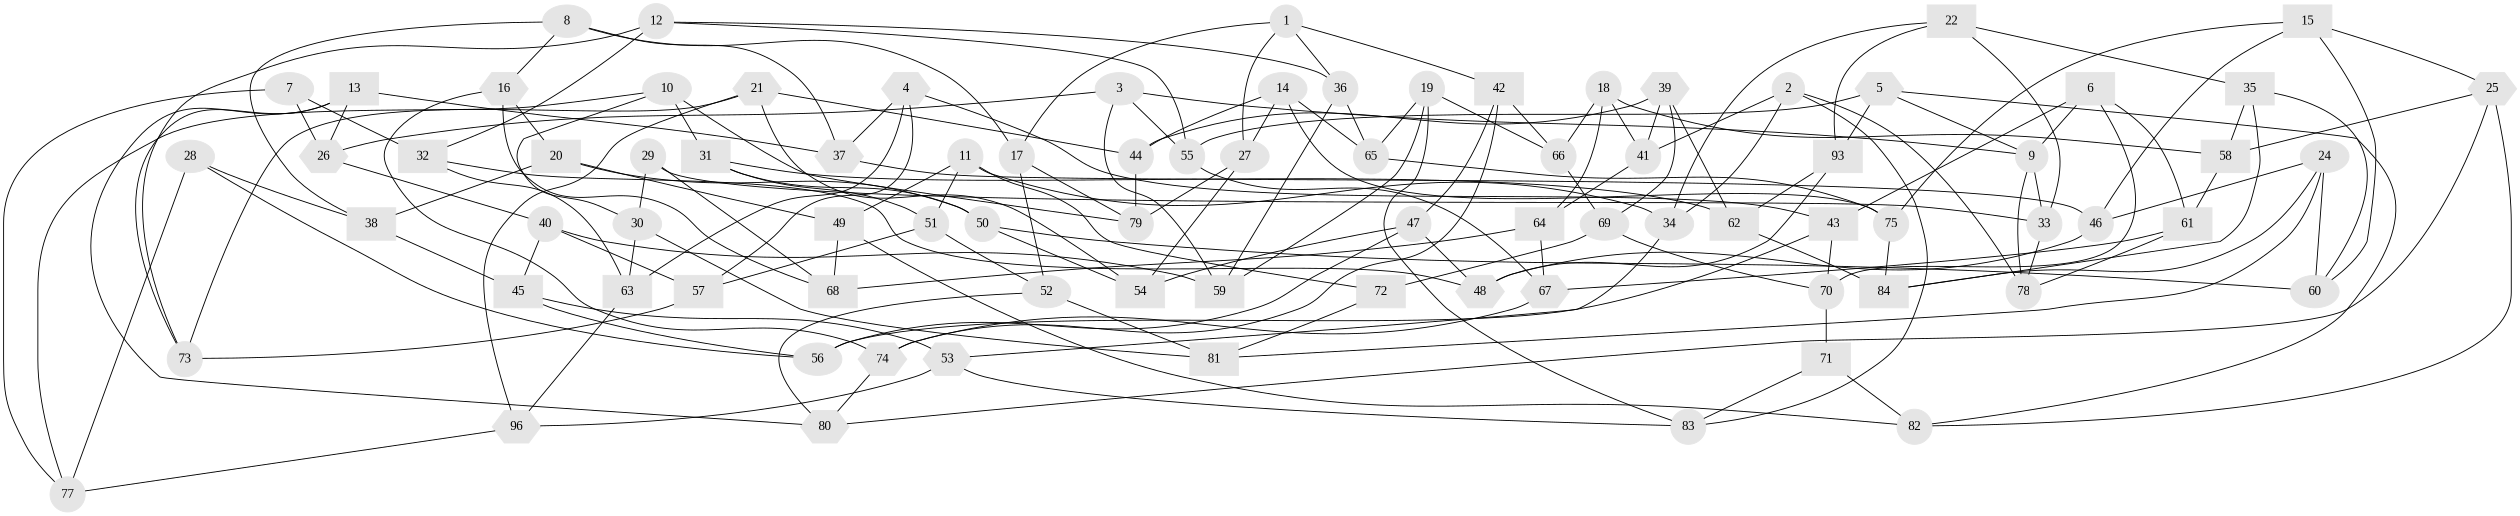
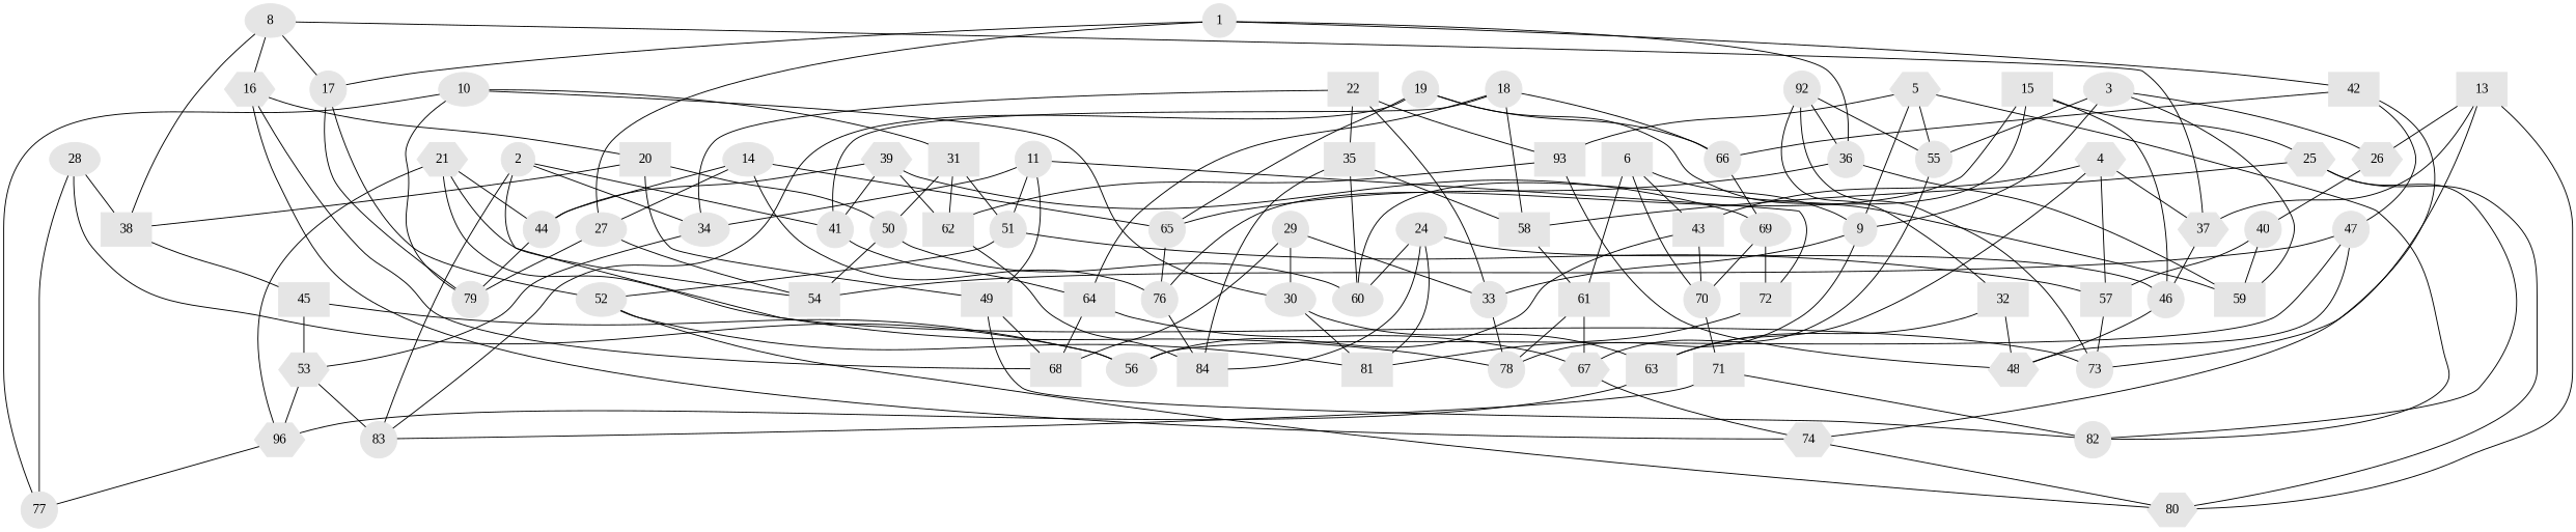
  graph {
    fontname="Liberation Serif"
    node [color=gray90 fontname="Liberation Serif" shape=circle style=filled]
    edge [fontname="Liberation Serif"]
    1
    17
    27 [shape=ellipse]
    36
    42 [shape=box]
    79
    52 [shape=ellipse]
    54 [shape=box]
    59 [shape=box]
    65
    74 [shape=hexagon]
    66
    47
    34 [shape=ellipse]
    2
    41
    78
    83
    53 [shape=hexagon]
    64 [shape=box]
    3 [shape=ellipse]
    9
    26 [shape=hexagon]
    55
    33
    40
    67 [shape=hexagon]
    4 [shape=hexagon]
    37 [shape=hexagon]
    43 [shape=box]
    57 [shape=box]
    63 [shape=box]
    46
    70
    56 [shape=ellipse]
    73
    n37 [label=96 shape=hexagon]
    5 [shape=hexagon]
    n39 [label=93 shape=box]
    82
    48 [shape=hexagon]
    62 [shape=box]
    6 [shape=box]
    61 [shape=box]
    29
    30 [shape=ellipse]
    68 [shape=box]
    71 [shape=box]
-   7 [shape=ellipse]
    32 [shape=box]
    77
    28 [shape=ellipse]
    38 [shape=box]
    8 [shape=ellipse]
    16 [shape=hexagon]
    20 [shape=box]
    45 [shape=box]
    10 [shape=ellipse]
    31 [shape=box]
    81 [shape=box]
    51
    50
    11
    49 [shape=box]
    72 [shape=box]
-   12
+   12 [label=92]
    13 [shape=box]
    80 [shape=hexagon]
    14 [shape=ellipse]
    44
-   75
+   75 [label=76]
    84 [shape=box]
    15 [shape=box]
    25 [shape=hexagon]
    60 [shape=ellipse]
    58 [shape=box]
    18
    69 [shape=ellipse]
    19
    21 [shape=hexagon]
    22 [shape=box]
    35 [shape=box]
    24 [shape=ellipse]
    39 [shape=hexagon]
    1 -- 17
    1 -- 27
    1 -- 36
    1 -- 42
    17 -- 79
    17 -- 52
    27 -- 79
    27 -- 54
    36 -- 59
    36 -- 65
    42 -- 74
    42 -- 66
    42 -- 47
    52 -- 81
    52 -- 80
    65 -- 75
    74 -- 80
    66 -- 69
    47 -- 54
    47 -- 56
    47 -- 48
    34 -- 53
    2 -- 34
    2 -- 41
    2 -- 78
    2 -- 83
    41 -- 64
    53 -- 83
    53 -- n37
    64 -- 67
    64 -- 68
    3 -- 59
    3 -- 9
    3 -- 26
    3 -- 55
    9 -- 78
    9 -- 33
    26 -- 40
    55 -- 67
    33 -- 78
    40 -- 59
    40 -- 57
-   40 -- 45
    67 -- 74
    4 -- 37
    4 -- 43
    4 -- 57
    4 -- 63
    37 -- 46
    43 -- 70
    43 -- 56
    57 -- 73
    63 -- n37
    46 -- 48
    70 -- 71
    n37 -- 77
    5 -- 9
    5 -- 55
    5 -- n39
    5 -- 82
    n39 -- 48
    n39 -- 62
    62 -- 84
    6 -- 9
    6 -- 43
    6 -- 70
    6 -- 61
    61 -- 78
    61 -- 67
    29 -- 33
    29 -- 30
    29 -- 68
    30 -- 63
    30 -- 81
    71 -- 83
    71 -- 82
-   7 -- 26
-   7 -- 32
-   7 -- 77
    32 -- 63
    32 -- 48
    28 -- 56
    28 -- 77
    28 -- 38
    38 -- 45
    8 -- 17
    8 -- 37
    8 -- 38
    8 -- 16
    16 -- 74
    16 -- 68
    16 -- 20
    20 -- 38
    20 -- 50
    20 -- 49
    45 -- 53
    45 -- 56
    10 -- 79
    10 -- 30
    10 -- 77
    10 -- 31
    31 -- 62
    31 -- 51
    31 -- 50
    51 -- 52
    51 -- 57
    50 -- 54
    50 -- 60
    11 -- 34
    11 -- 51
    11 -- 49
    11 -- 72
    49 -- 82
    49 -- 68
    72 -- 81
    12 -- 36
    12 -- 55
    12 -- 73
    12 -- 32
    13 -- 26
    13 -- 37
    13 -- 73
    13 -- 80
    14 -- 27
    14 -- 65
    14 -- 44
    14 -- 75
    44 -- 79
    75 -- 84
    15 -- 46
    15 -- 75
    15 -- 25
    15 -- 60
    25 -- 82
    25 -- 80
    25 -- 58
    58 -- 61
    18 -- 66
    18 -- 41
    18 -- 64
    18 -- 58
    69 -- 70
    69 -- 72
    19 -- 59
    19 -- 65
    19 -- 66
    19 -- 83
    21 -- 54
    21 -- 73
    21 -- n37
    21 -- 44
    22 -- 34
    22 -- 33
    22 -- n39
    22 -- 35
    35 -- 84
    35 -- 60
    35 -- 58
    24 -- 46
    24 -- 81
    24 -- 84
    24 -- 60
    39 -- 41
    39 -- 62
    39 -- 44
    39 -- 69
  }
